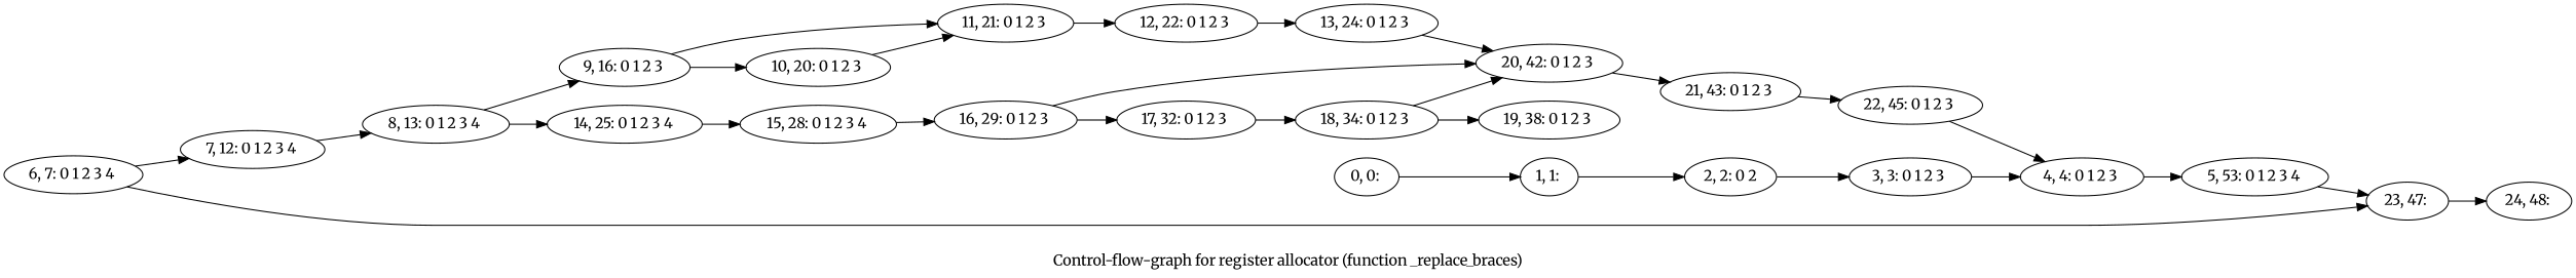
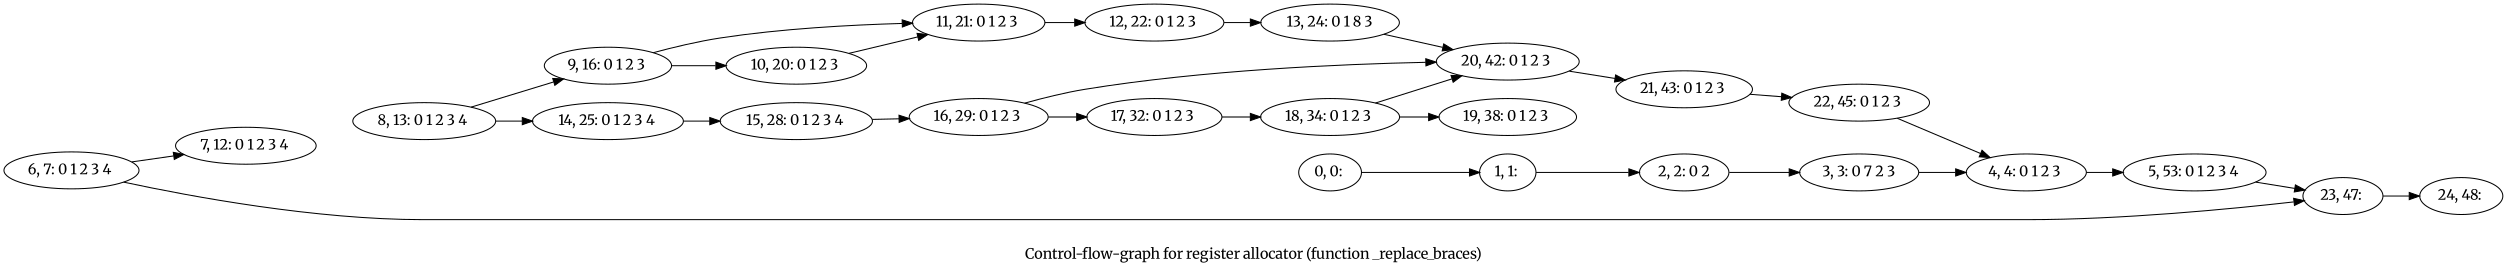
  digraph {
    fontname=Merriweather
    label="Control-flow-graph for register allocator (function _replace_braces)"
    rankdir=LR
    node [fontname=Merriweather]
    edge [fontname=Merriweather]
    n1 [label="0, 0: "]
    n2 [label="1, 1: "]
    n3 [label="2, 2: 0 2"]
-   n4 [label="3, 3: 0 1 2 3 "]
+   n4 [label="3, 3: 0 7 2 3"]
    n5 [label="4, 4: 0 1 2 3 "]
    n6 [label="5, 53: 0 1 2 3 4 "]
    n7 [label="23, 47: "]
    n8 [label="6, 7: 0 1 2 3 4 "]
    n9 [label="7, 12: 0 1 2 3 4 "]
    n10 [label="8, 13: 0 1 2 3 4 "]
    n11 [label="24, 48: "]
    n12 [label="9, 16: 0 1 2 3 "]
    n13 [label="14, 25: 0 1 2 3 4 "]
    n14 [label="10, 20: 0 1 2 3 "]
    n15 [label="11, 21: 0 1 2 3 "]
    n16 [label="15, 28: 0 1 2 3 4 "]
    n17 [label="12, 22: 0 1 2 3 "]
-   n18 [label="13, 24: 0 1 2 3 "]
+   n18 [label="13, 24: 0 1 8 3"]
    n19 [label="20, 42: 0 1 2 3 "]
    n20 [label="21, 43: 0 1 2 3 "]
    n21 [label="16, 29: 0 1 2 3 "]
    n22 [label="17, 32: 0 1 2 3 "]
    n23 [label="18, 34: 0 1 2 3 "]
    n24 [label="19, 38: 0 1 2 3 "]
    n25 [label="22, 45: 0 1 2 3 "]
    n1 -> n2
    n2 -> n3
    n3 -> n4
    n4 -> n5
    n5 -> n6
    n6 -> n7
    n7 -> n11
    n8 -> n7
    n8 -> n9
-   n9 -> n10
    n10 -> n12
    n10 -> n13
    n12 -> n14
    n12 -> n15
    n13 -> n16
    n14 -> n15
    n15 -> n17
    n16 -> n21
    n17 -> n18
    n18 -> n19
    n19 -> n20
    n20 -> n25
    n21 -> n19
    n21 -> n22
    n22 -> n23
    n23 -> n19
    n23 -> n24
    n25 -> n5
  }
